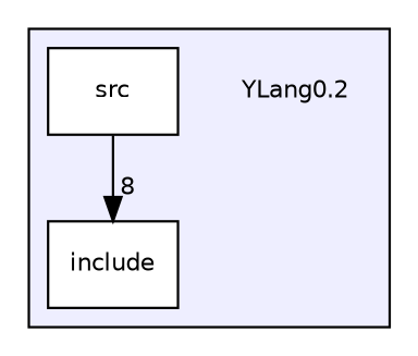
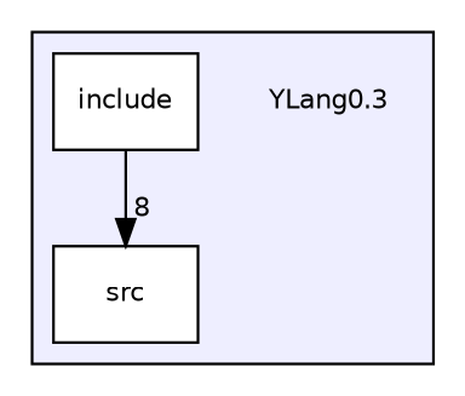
  digraph {
    compound=true
    node [fontname=Helvetica fontsize=10 shape=box fillcolor=white style=filled]
-   n1 [label="YLang0.2" shape=plaintext fillcolor="" style=""]
+   n1 [label="YLang0.3" shape=plaintext fillcolor="" style=""]
    n2 [label=include]
    n3 [label=src]
    subgraph cluster_1 {
      bgcolor="#eeeeff"
      pencolor=black
      n1
      n2
      n3
    }
-   n3 -> n2 [headlabel=8 labeldistance=1.5 labelfontname=Helvetica labelfontsize=10]
+   n2 -> n3 [headlabel=8 labeldistance=1.5 labelfontname=Helvetica labelfontsize=10]
  }
